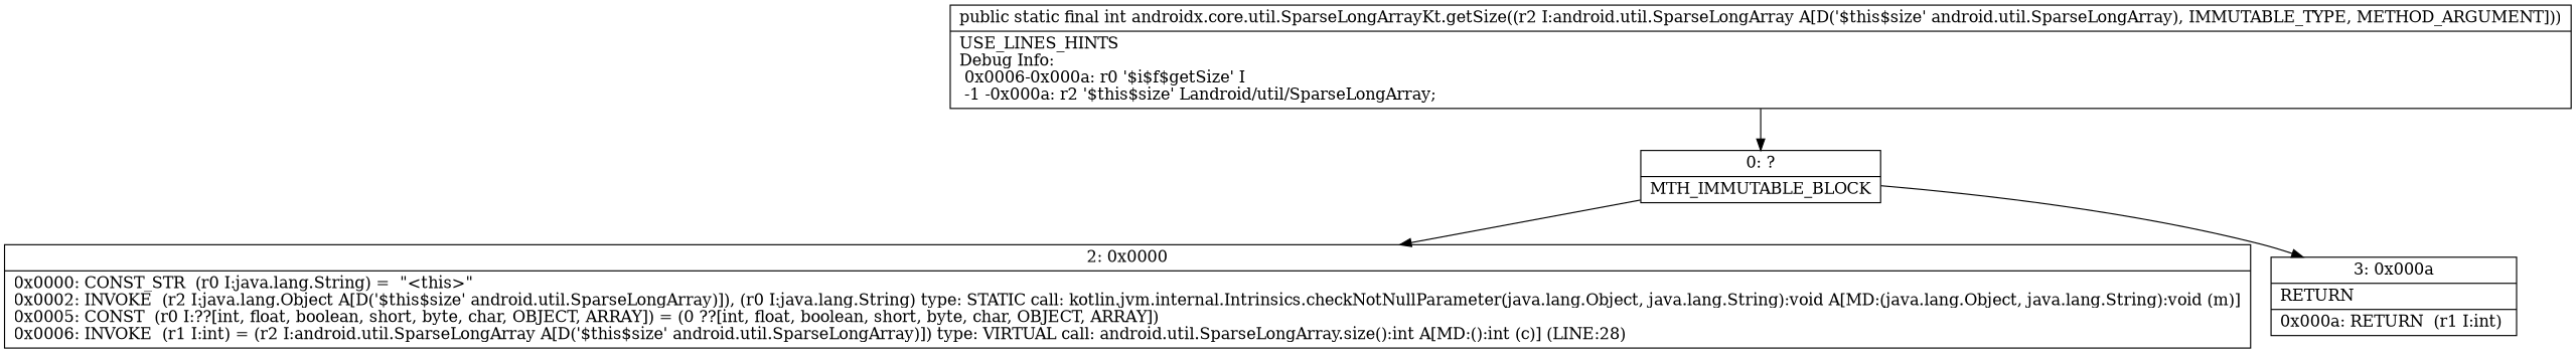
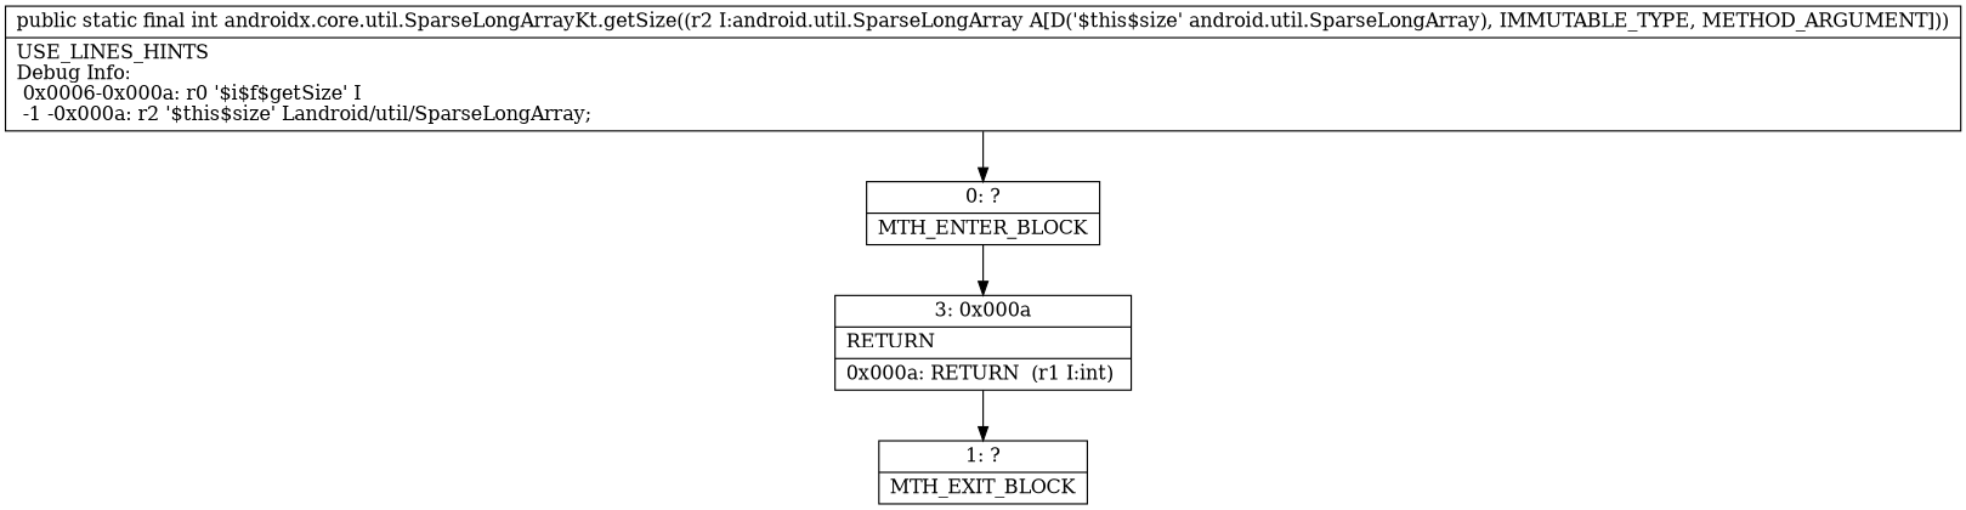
  digraph {
    node [shape=record]
-   n1 [label="{0\:\ ?|MTH_IMMUTABLE_BLOCK\l}"]
-   n2 [label="{2\:\ 0x0000|0x0000: CONST_STR  (r0 I:java.lang.String) =  \"\<this\>\" \l0x0002: INVOKE  (r2 I:java.lang.Object A[D('$this$size' android.util.SparseLongArray)]), (r0 I:java.lang.String) type: STATIC call: kotlin.jvm.internal.Intrinsics.checkNotNullParameter(java.lang.Object, java.lang.String):void A[MD:(java.lang.Object, java.lang.String):void (m)]\l0x0005: CONST  (r0 I:??[int, float, boolean, short, byte, char, OBJECT, ARRAY]) = (0 ??[int, float, boolean, short, byte, char, OBJECT, ARRAY]) \l0x0006: INVOKE  (r1 I:int) = (r2 I:android.util.SparseLongArray A[D('$this$size' android.util.SparseLongArray)]) type: VIRTUAL call: android.util.SparseLongArray.size():int A[MD:():int (c)] (LINE:28)\l}"]
+   n1 [label="{0\:\ ?|MTH_ENTER_BLOCK\l}"]
    n3 [label="{3\:\ 0x000a|RETURN\l|0x000a: RETURN  (r1 I:int) \l}"]
+   n4 [label="{1\:\ ?|MTH_EXIT_BLOCK\l}"]
    n5 [label="{public static final int androidx.core.util.SparseLongArrayKt.getSize((r2 I:android.util.SparseLongArray A[D('$this$size' android.util.SparseLongArray), IMMUTABLE_TYPE, METHOD_ARGUMENT]))  | USE_LINES_HINTS\lDebug Info:\l  0x0006\-0x000a: r0 '$i$f$getSize' I\l  \-1 \-0x000a: r2 '$this$size' Landroid\/util\/SparseLongArray;\l}"]
-   n1 -> n2
    n1 -> n3
+   n3 -> n4
    n5 -> n1
  }
